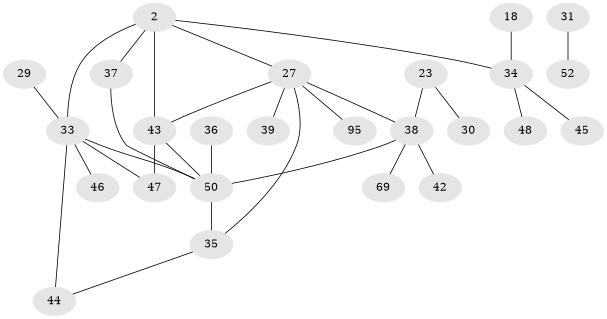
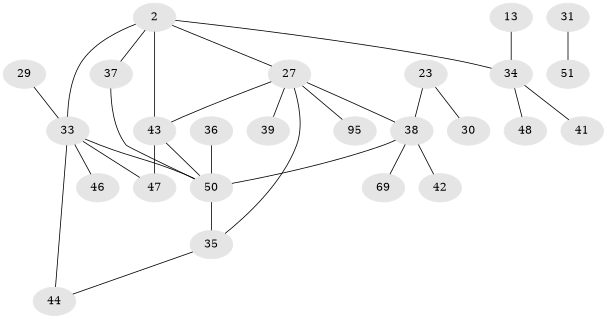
  graph {
    node [color=gray90 style=filled]
    2 [super="+1"]
    27 [super="+20"]
    33 [super="+32+25"]
    34 [super="+22"]
    37 [super="+18"]
    43 [super="+16"]
    38 [super="+28+19"]
    35
    39
    n10 [label=95]
    44 [super="+40"]
    46
    47
    50 [super="+21+11"]
-   41 [label=45]
+   41
    48
-   13 [super="+9" label=18]
+   13 [super="+9"]
    23
    30
    42
    n21 [label=69]
    29
-   51 [super="+12" label=52]
+   51 [super="+12"]
    31
    36
    2 -- 27
    2 -- 33 [weight=2]
    2 -- 34 [weight=2]
    2 -- 37
    2 -- 43 [weight=2]
    27 -- 43
    27 -- 38
    27 -- 35
    27 -- 39
    27 -- n10
    33 -- 44 [weight=2]
    33 -- 46
    33 -- 47
    33 -- 50 [weight=2]
    34 -- 41
    34 -- 48
    37 -- 50
    43 -- 47
    43 -- 50
    38 -- 50 [weight=2]
    38 -- 42
    38 -- n21
    35 -- 44
    50 -- 35
    13 -- 34
    23 -- 38
    23 -- 30
    29 -- 33
    31 -- 51
    36 -- 50
  }
